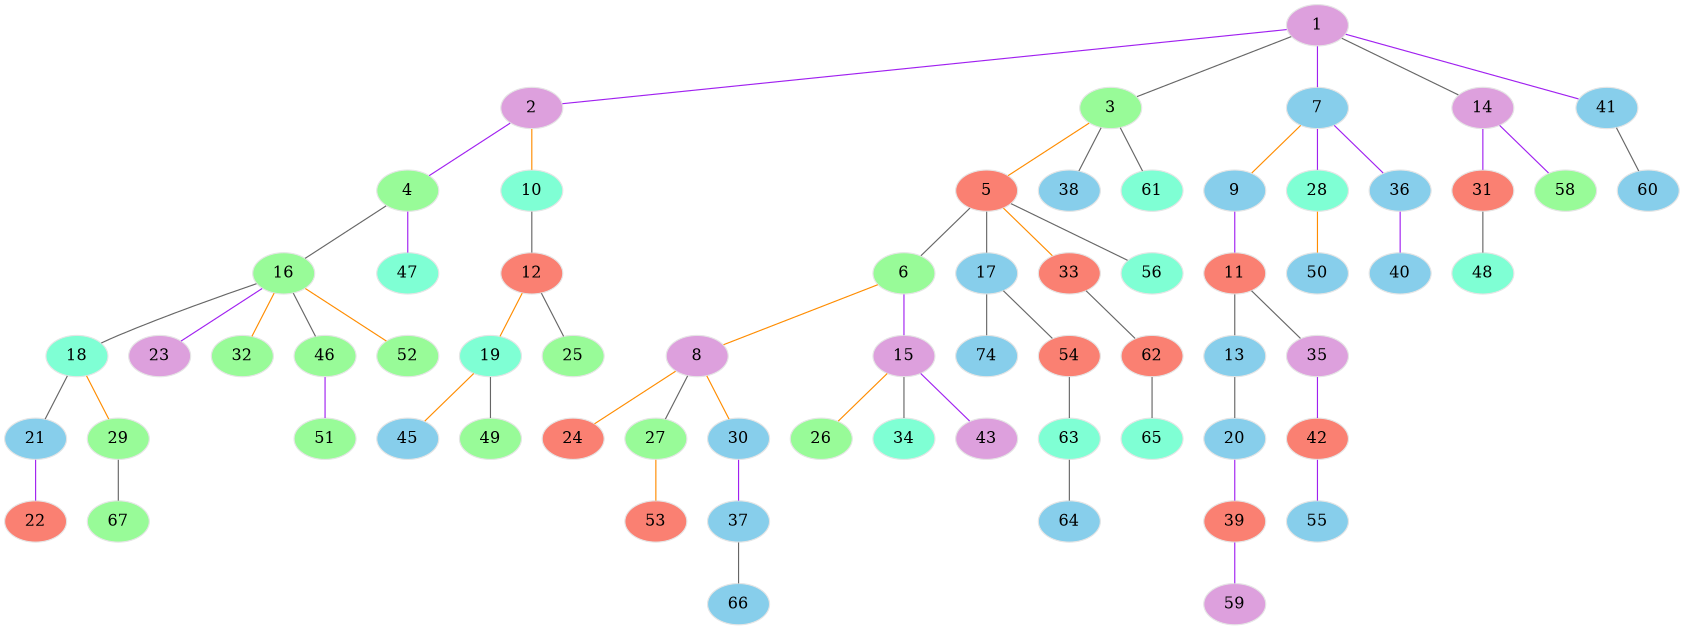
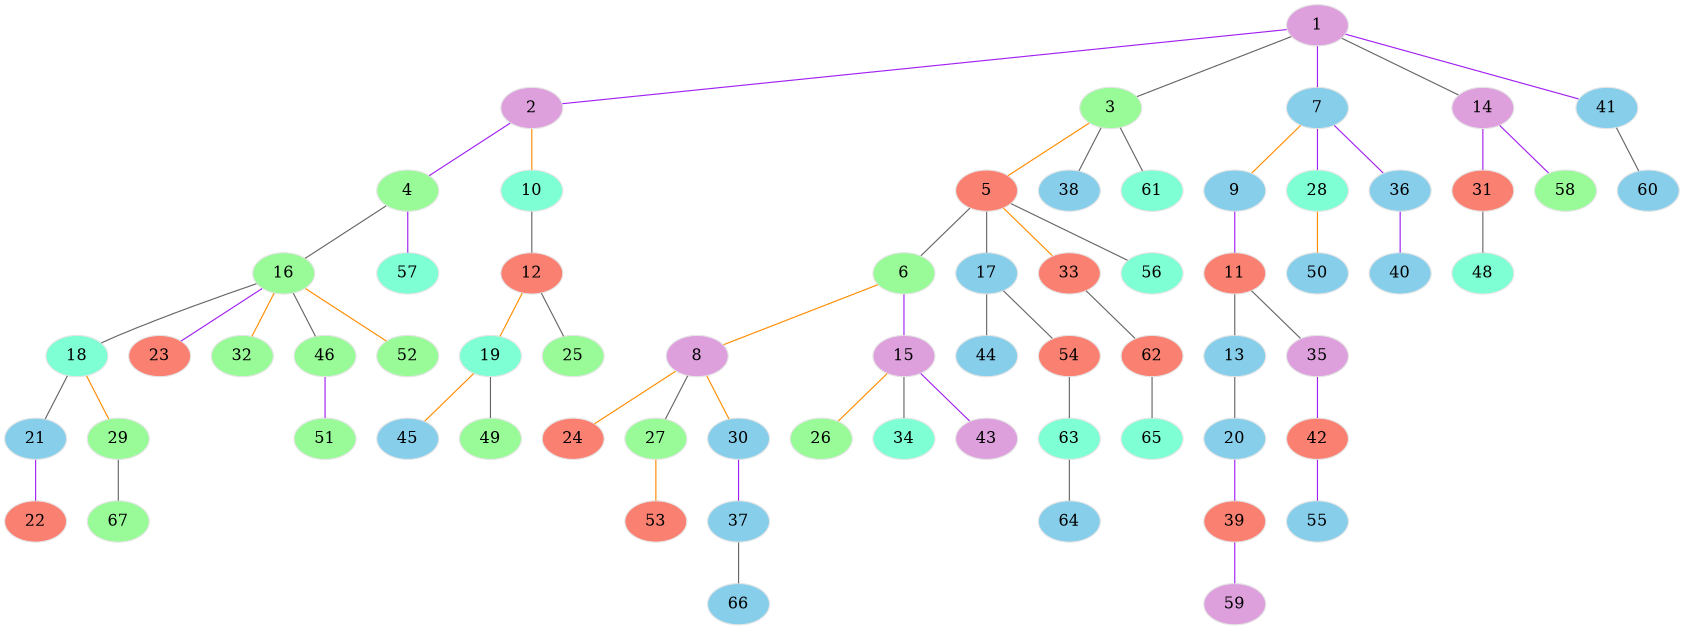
  graph {
    node [color=gray90 fillcolor=skyblue style=filled]
    edge [color=gray40]
    1 [fillcolor=plum]
    2 [fillcolor=plum]
    3 [fillcolor=palegreen]
    7
    14 [fillcolor=plum]
    41
    4 [fillcolor=palegreen]
    10 [fillcolor=aquamarine]
    5 [fillcolor=salmon]
    38
    61 [fillcolor=aquamarine]
    9
    28 [fillcolor=aquamarine]
    36
    31 [fillcolor=salmon]
    58 [fillcolor=palegreen]
    60
    16 [fillcolor=palegreen]
-   47 [fillcolor=aquamarine]
+   47 [fillcolor=aquamarine label=57]
    12 [fillcolor=salmon]
    6 [fillcolor=palegreen]
    17
    33 [fillcolor=salmon]
    56 [fillcolor=aquamarine]
    18 [fillcolor=aquamarine]
-   23 [fillcolor=plum]
+   23 [fillcolor=salmon]
    32 [fillcolor=palegreen]
    46 [fillcolor=palegreen]
    52 [fillcolor=palegreen]
    8 [fillcolor=plum]
    15 [fillcolor=plum]
-   44 [label=74]
+   44
    54 [fillcolor=salmon]
    62 [fillcolor=salmon]
    24 [fillcolor=salmon]
    27 [fillcolor=palegreen]
    30
    26 [fillcolor=palegreen]
    34 [fillcolor=aquamarine]
    43 [fillcolor=plum]
    11 [fillcolor=salmon]
    50
    40
    53 [fillcolor=salmon]
    37
    13
    35 [fillcolor=plum]
    19 [fillcolor=aquamarine]
    25 [fillcolor=palegreen]
    20
    42 [fillcolor=salmon]
    45
    49 [fillcolor=palegreen]
    39 [fillcolor=salmon]
    48 [fillcolor=aquamarine]
    21
    29 [fillcolor=palegreen]
    51 [fillcolor=palegreen]
    63 [fillcolor=aquamarine]
    65 [fillcolor=aquamarine]
    22 [fillcolor=salmon]
    67 [fillcolor=palegreen]
    59 [fillcolor=plum]
    66
    55
    64
    1 -- 2 [color=purple]
    1 -- 3
    1 -- 7 [color=purple]
    1 -- 14
    1 -- 41 [color=purple]
    2 -- 4 [color=purple]
    2 -- 10 [color=darkorange]
    3 -- 5 [color=darkorange]
    3 -- 38
    3 -- 61
    7 -- 9 [color=darkorange]
    7 -- 28 [color=purple]
    7 -- 36 [color=purple]
    14 -- 31 [color=purple]
    14 -- 58 [color=purple]
    41 -- 60
    4 -- 16
    4 -- 47 [color=purple]
    10 -- 12
    5 -- 6
    5 -- 17
    5 -- 33 [color=darkorange]
    5 -- 56
    9 -- 11 [color=purple]
    28 -- 50 [color=darkorange]
    36 -- 40 [color=purple]
    31 -- 48
    16 -- 18
    16 -- 23 [color=purple]
    16 -- 32 [color=darkorange]
    16 -- 46
    16 -- 52 [color=darkorange]
    12 -- 19 [color=darkorange]
    12 -- 25
    6 -- 8 [color=darkorange]
    6 -- 15 [color=purple]
    17 -- 44
    17 -- 54
    33 -- 62
    18 -- 21
    18 -- 29 [color=darkorange]
    46 -- 51 [color=purple]
    8 -- 24 [color=darkorange]
    8 -- 27
    8 -- 30 [color=darkorange]
    15 -- 26 [color=darkorange]
    15 -- 34
    15 -- 43 [color=purple]
    54 -- 63
    62 -- 65
    27 -- 53 [color=darkorange]
    30 -- 37 [color=purple]
    11 -- 13
    11 -- 35
    37 -- 66
    13 -- 20
    35 -- 42 [color=purple]
    19 -- 45 [color=darkorange]
    19 -- 49
    20 -- 39 [color=purple]
    42 -- 55 [color=purple]
    39 -- 59 [color=purple]
    21 -- 22 [color=purple]
    29 -- 67
    63 -- 64
  }
